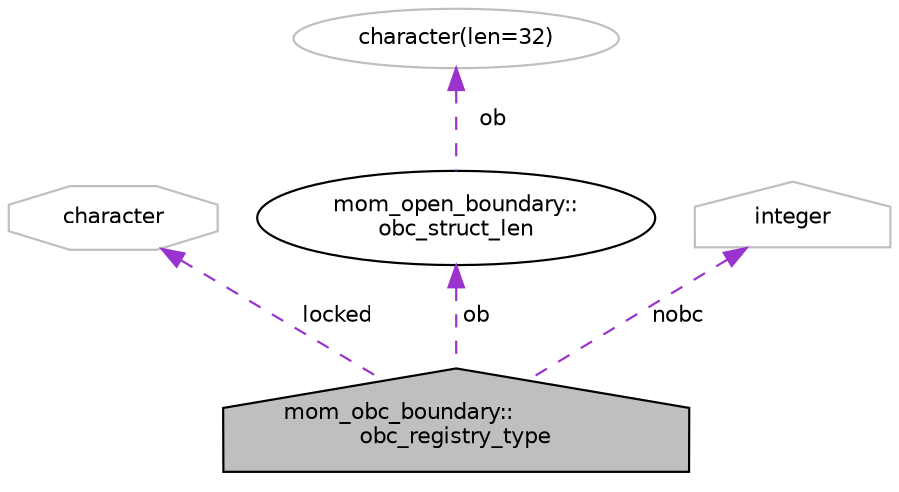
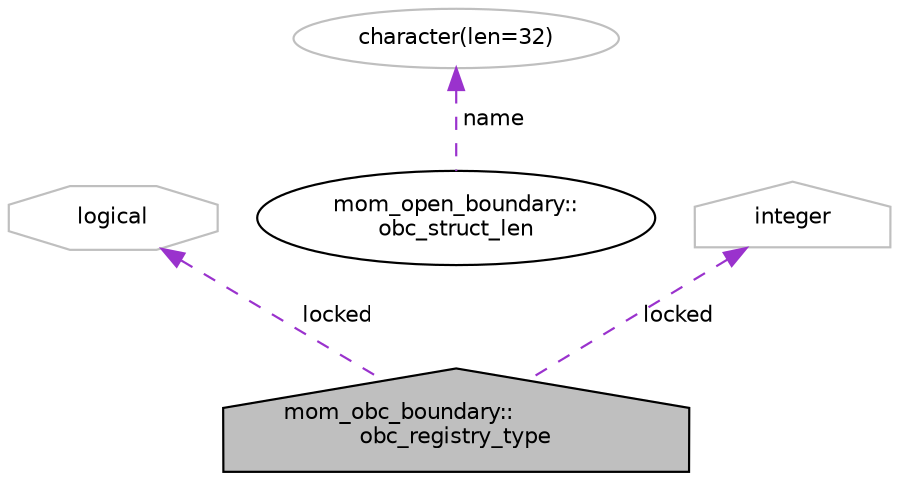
  digraph {
    node [color=grey75 fillcolor=white fontname=Helvetica fontsize=10 shape=house style=filled]
    edge [color=darkorchid3 dir=back fontname=Helvetica fontsize=10 labelfontname=Helvetica labelfontsize=10 style=dashed]
    n1 [color=black fillcolor=grey75 fontcolor=black height=0.2 label="mom_obc_boundary::\lobc_registry_type" width=0.4]
-   n2 [height=0.2 label=character shape=octagon width=0.4]
+   n2 [height=0.2 label=logical shape=octagon width=0.4]
    n3 [color=black height=0.2 label="mom_open_boundary::\lobc_struct_len" shape=ellipse width=0.4]
    n4 [height=0.2 label="character(len=32)" shape=ellipse width=0.4]
    n5 [height=0.2 label=integer width=0.4]
    n2 -> n1 [label=" locked"]
-   n3 -> n1 [label=" ob"]
-   n4 -> n3 [label=" ob"]
-   n5 -> n1 [label=" nobc"]
+   n4 -> n3 [label=" name"]
+   n5 -> n1 [label=" locked"]
  }
